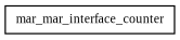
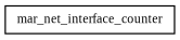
  digraph {
    rankdir=LR
    fontname="Liberation Serif"
-   n1 [color=black fillcolor=white fontname="Liberation Serif" fontsize=10 height=0.2 label=mar_mar_interface_counter shape=record style=filled width=0.4]
+   n1 [color=black fillcolor=white fontname="Liberation Serif" fontsize=10 height=0.2 label=mar_net_interface_counter shape=record style=filled width=0.4]
  }
